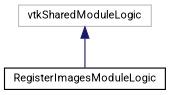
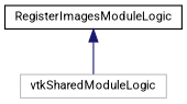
  digraph {
    rankdir=TB
    fontname=Roboto
    node [fontname=Roboto fontsize=10 shape=record]
    n1 [color=grey75 height=0.2 label=vtkSharedModuleLogic width=0.4]
    n2 [color=black height=0.2 label=RegisterImagesModuleLogic width=0.4]
-   n1 -> n2 [color=midnightblue dir=back fontname=Roboto fontsize=10 labelfontname=Helvetica labelfontsize=10 style=solid]
+   n2 -> n1 [color=midnightblue dir=back fontname=Roboto fontsize=10 labelfontname=Helvetica labelfontsize=10 style=solid]
  }
